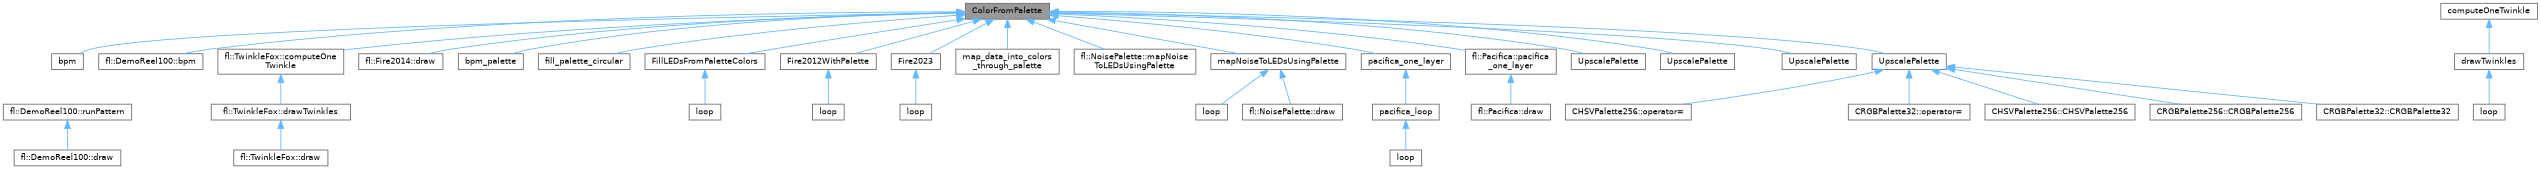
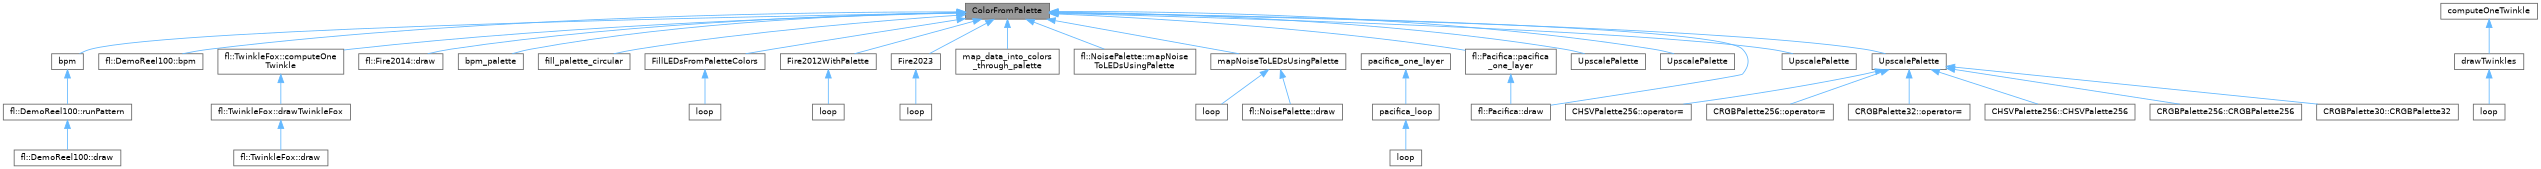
  digraph {
    rankdir=TB
    node [color=grey40 fillcolor=white fontname=Helvetica fontsize=10 shape=box style=filled]
    edge [color=steelblue1 dir=back fontname=Helvetica fontsize=10 labelfontname=Helvetica labelfontsize=10 style=solid]
    n1 [color=gray40 fillcolor=grey60 fontcolor=black height=0.2 label=ColorFromPalette width=0.4]
    n2 [height=0.2 label=bpm width=0.4]
    n3 [height=0.2 label="fl::DemoReel100::bpm" width=0.4]
    n4 [height=0.2 label="fl::TwinkleFox::computeOne\lTwinkle" width=0.4]
    n5 [height=0.2 label="fl::Fire2014::draw" width=0.4]
    n6 [height=0.2 label=bpm_palette width=0.4]
    n7 [height=0.2 label=fill_palette_circular width=0.4]
    n8 [height=0.2 label=FillLEDsFromPaletteColors width=0.4]
    n9 [height=0.2 label=Fire2012WithPalette width=0.4]
    n10 [height=0.2 label=Fire2023 width=0.4]
    n11 [height=0.2 label="map_data_into_colors\l_through_palette" width=0.4]
    n12 [height=0.2 label="fl::NoisePalette::mapNoise\lToLEDsUsingPalette" width=0.4]
    n13 [height=0.2 label=mapNoiseToLEDsUsingPalette width=0.4]
    n14 [height=0.2 label="fl::Pacifica::pacifica\l_one_layer" width=0.4]
    n15 [height=0.2 label=pacifica_one_layer width=0.4]
    n16 [height=0.2 label=UpscalePalette width=0.4]
    n17 [height=0.2 label=UpscalePalette width=0.4]
    n18 [height=0.2 label=UpscalePalette width=0.4]
    n19 [height=0.2 label=UpscalePalette width=0.4]
    n20 [height=0.2 label="fl::DemoReel100::runPattern" width=0.4]
    n21 [height=0.2 label=computeOneTwinkle width=0.4]
    n22 [height=0.2 label=drawTwinkles width=0.4]
-   n23 [height=0.2 label="fl::TwinkleFox::drawTwinkles" width=0.4]
+   n23 [height=0.2 label="fl::TwinkleFox::drawTwinkleFox" width=0.4]
    n24 [height=0.2 label=loop width=0.4]
    n25 [height=0.2 label=loop width=0.4]
    n26 [height=0.2 label=loop width=0.4]
    n27 [height=0.2 label="fl::NoisePalette::draw" width=0.4]
    n28 [height=0.2 label=loop width=0.4]
    n29 [height=0.2 label="fl::Pacifica::draw" width=0.4]
    n30 [height=0.2 label=pacifica_loop width=0.4]
    n31 [height=0.2 label="CHSVPalette256::CHSVPalette256" width=0.4]
    n32 [height=0.2 label="CRGBPalette256::CRGBPalette256" width=0.4]
-   n33 [height=0.2 label="CRGBPalette32::CRGBPalette32" width=0.4]
+   n33 [height=0.2 label="CRGBPalette30::CRGBPalette32" width=0.4]
    n34 [height=0.2 label="CHSVPalette256::operator=" width=0.4]
+   n35 [height=0.2 label="CRGBPalette256::operator=" width=0.4]
    n36 [height=0.2 label="CRGBPalette32::operator=" width=0.4]
    n37 [height=0.2 label="fl::DemoReel100::draw" width=0.4]
    n38 [height=0.2 label=loop width=0.4]
    n39 [height=0.2 label="fl::TwinkleFox::draw" width=0.4]
    n40 [height=0.2 label=loop width=0.4]
    n1 -> n2
    n1 -> n3
    n1 -> n4
    n1 -> n5
    n1 -> n6
    n1 -> n7
    n1 -> n8
    n1 -> n9
    n1 -> n10
    n1 -> n11
    n1 -> n12
    n1 -> n13
    n1 -> n14
-   n1 -> n15
+   n1 -> n29
    n1 -> n16
    n1 -> n17
    n1 -> n18
    n1 -> n19
+   n2 -> n20
    n4 -> n23
    n8 -> n24
    n9 -> n25
    n10 -> n26
    n13 -> n27
    n13 -> n28
    n14 -> n29
    n15 -> n30
    n18 -> n31
    n18 -> n32
    n18 -> n33
    n18 -> n34
+   n18 -> n35
    n18 -> n36
    n20 -> n37
    n21 -> n22
    n22 -> n38
    n23 -> n39
    n30 -> n40
  }
